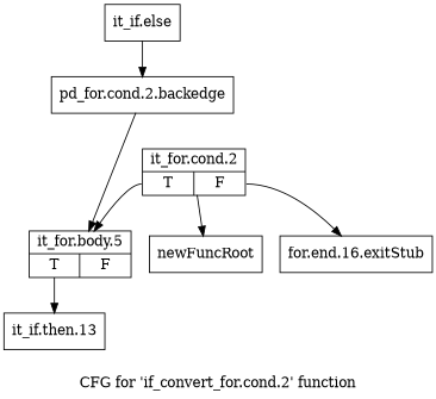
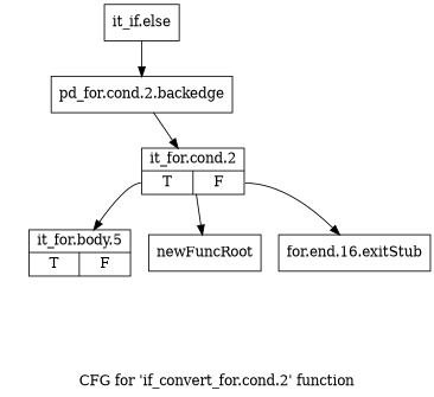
  digraph {
    label="CFG for 'if_convert_for.cond.2' function"
    node [shape=record]
    n1 [label="{newFuncRoot}"]
    n2 [label="{it_for.cond.2|{<s0>T|<s1>F}}"]
    n3 [label="{for.end.16.exitStub}"]
    n4 [label="{it_for.body.5|{<s0>T|<s1>F}}"]
-   n5 [label="{it_if.then.13}"]
    n6 [label="{it_if.else}"]
    n7 [label="{pd_for.cond.2.backedge}"]
    n2 -> n1
    n2 -> n3 [tailport=s1]
    n2 -> n4 [tailport=s0]
-   n4 -> n5 [tailport=s0]
    n6 -> n7
-   n7 -> n4
+   n7 -> n2
  }
